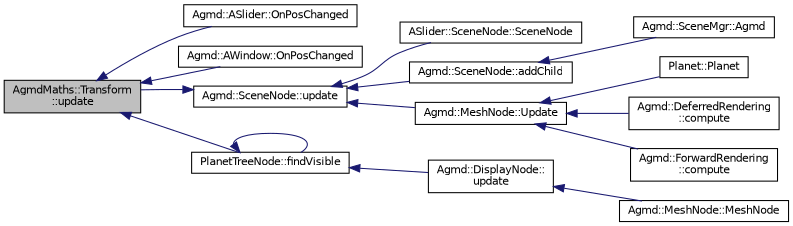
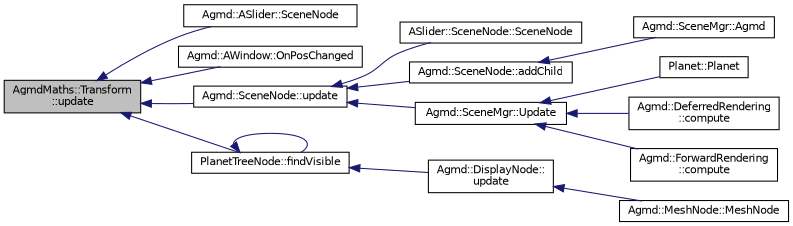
  digraph {
    rankdir=LR
    node [color=black fillcolor=white fontname=Helvetica fontsize=10 shape=record style=filled]
    edge [color=midnightblue dir=back fontname=Helvetica fontsize=10 labelfontname=Helvetica labelfontsize=10 style=solid]
    n1 [fillcolor=grey75 fontcolor=black height=0.2 label="AgmdMaths::Transform\l::update" width=0.4]
-   n2 [height=0.2 label="Agmd::ASlider::OnPosChanged" width=0.4]
+   n2 [height=0.2 label="Agmd::ASlider::SceneNode" width=0.4]
    n3 [height=0.2 label="Agmd::AWindow::OnPosChanged" width=0.4]
    n4 [height=0.2 label="Agmd::SceneNode::update" width=0.4]
    n5 [height=0.2 label="PlanetTreeNode::findVisible" width=0.4]
    n6 [height=0.2 label="ASlider::SceneNode::SceneNode" width=0.4]
    n7 [height=0.2 label="Agmd::SceneNode::addChild" width=0.4]
-   n8 [height=0.2 label="Agmd::MeshNode::Update" width=0.4]
+   n8 [height=0.2 label="Agmd::SceneMgr::Update" width=0.4]
    n9 [height=0.2 label="Agmd::DisplayNode::\lupdate" width=0.4]
    n10 [height=0.2 label="Agmd::MeshNode::MeshNode" width=0.4]
    n11 [height=0.2 label="Agmd::SceneMgr::Agmd" width=0.4]
    n12 [height=0.2 label="Planet::Planet" width=0.4]
    n13 [height=0.2 label="Agmd::DeferredRendering\l::compute" width=0.4]
    n14 [height=0.2 label="Agmd::ForwardRendering\l::compute" width=0.4]
    n1 -> n2
    n1 -> n3
-   n4 -> n1
+   n1 -> n4
    n1 -> n5
    n4 -> n6
    n4 -> n7
    n4 -> n8
    n5 -> n5
    n5 -> n9
    n7 -> n11
    n8 -> n12
    n8 -> n13
    n8 -> n14
    n9 -> n10
  }
